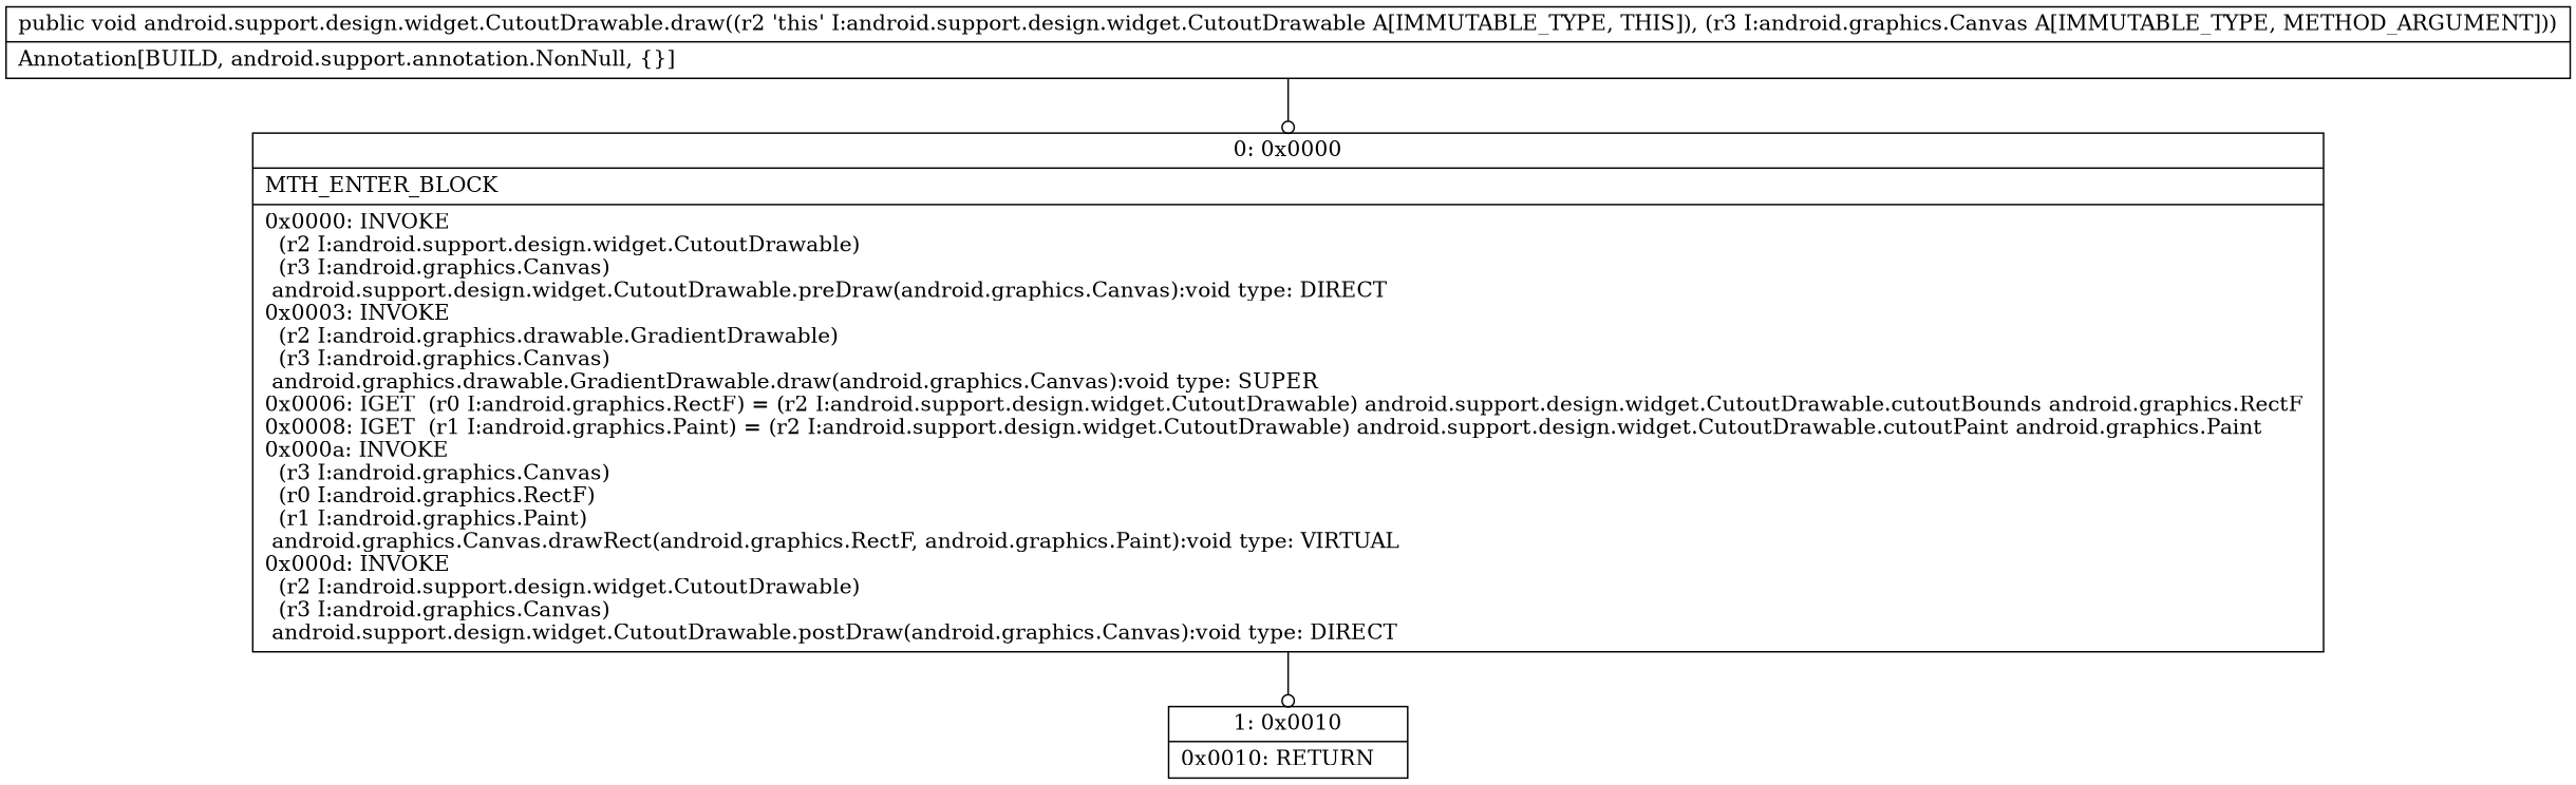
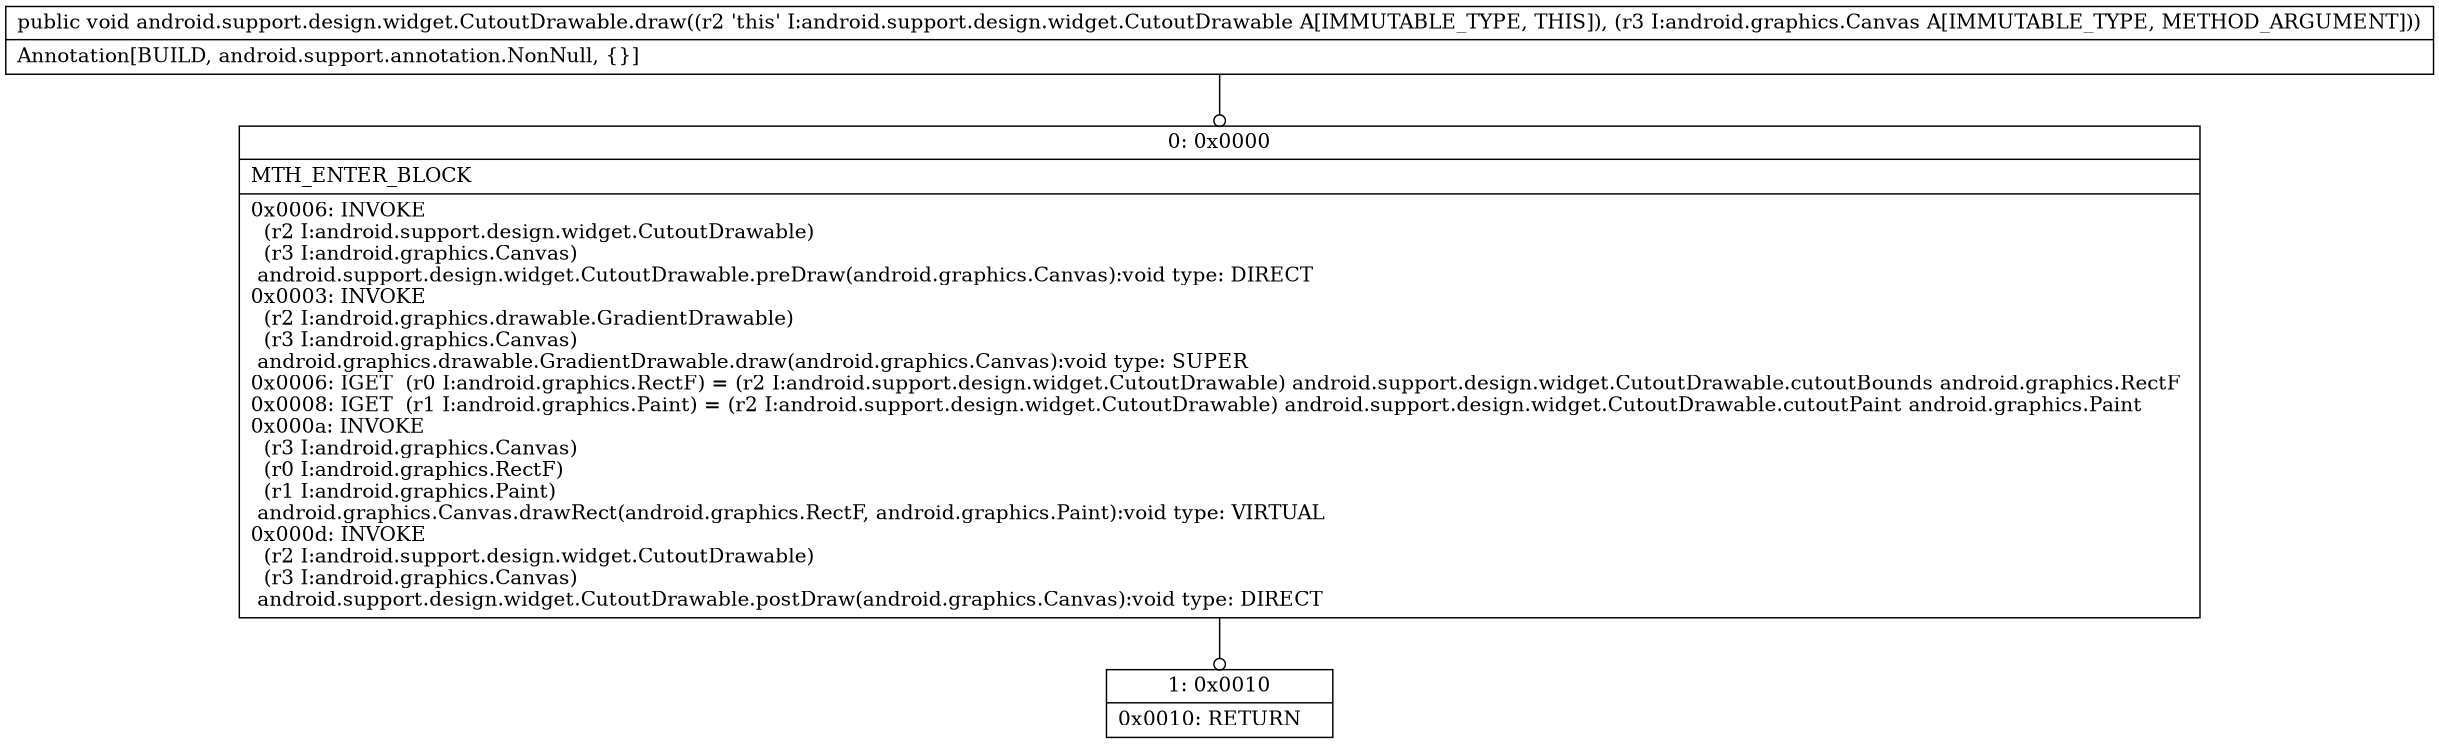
  digraph {
    node [shape=record]
    edge [arrowhead=odot]
-   n1 [label="{0\:\ 0x0000|MTH_ENTER_BLOCK\l|0x0000: INVOKE  \l  (r2 I:android.support.design.widget.CutoutDrawable)\l  (r3 I:android.graphics.Canvas)\l android.support.design.widget.CutoutDrawable.preDraw(android.graphics.Canvas):void type: DIRECT \l0x0003: INVOKE  \l  (r2 I:android.graphics.drawable.GradientDrawable)\l  (r3 I:android.graphics.Canvas)\l android.graphics.drawable.GradientDrawable.draw(android.graphics.Canvas):void type: SUPER \l0x0006: IGET  (r0 I:android.graphics.RectF) = (r2 I:android.support.design.widget.CutoutDrawable) android.support.design.widget.CutoutDrawable.cutoutBounds android.graphics.RectF \l0x0008: IGET  (r1 I:android.graphics.Paint) = (r2 I:android.support.design.widget.CutoutDrawable) android.support.design.widget.CutoutDrawable.cutoutPaint android.graphics.Paint \l0x000a: INVOKE  \l  (r3 I:android.graphics.Canvas)\l  (r0 I:android.graphics.RectF)\l  (r1 I:android.graphics.Paint)\l android.graphics.Canvas.drawRect(android.graphics.RectF, android.graphics.Paint):void type: VIRTUAL \l0x000d: INVOKE  \l  (r2 I:android.support.design.widget.CutoutDrawable)\l  (r3 I:android.graphics.Canvas)\l android.support.design.widget.CutoutDrawable.postDraw(android.graphics.Canvas):void type: DIRECT \l}"]
+   n1 [label="{0\:\ 0x0000|MTH_ENTER_BLOCK\l|0x0006: INVOKE  \l  (r2 I:android.support.design.widget.CutoutDrawable)\l  (r3 I:android.graphics.Canvas)\l android.support.design.widget.CutoutDrawable.preDraw(android.graphics.Canvas):void type: DIRECT \l0x0003: INVOKE  \l  (r2 I:android.graphics.drawable.GradientDrawable)\l  (r3 I:android.graphics.Canvas)\l android.graphics.drawable.GradientDrawable.draw(android.graphics.Canvas):void type: SUPER \l0x0006: IGET  (r0 I:android.graphics.RectF) = (r2 I:android.support.design.widget.CutoutDrawable) android.support.design.widget.CutoutDrawable.cutoutBounds android.graphics.RectF \l0x0008: IGET  (r1 I:android.graphics.Paint) = (r2 I:android.support.design.widget.CutoutDrawable) android.support.design.widget.CutoutDrawable.cutoutPaint android.graphics.Paint \l0x000a: INVOKE  \l  (r3 I:android.graphics.Canvas)\l  (r0 I:android.graphics.RectF)\l  (r1 I:android.graphics.Paint)\l android.graphics.Canvas.drawRect(android.graphics.RectF, android.graphics.Paint):void type: VIRTUAL \l0x000d: INVOKE  \l  (r2 I:android.support.design.widget.CutoutDrawable)\l  (r3 I:android.graphics.Canvas)\l android.support.design.widget.CutoutDrawable.postDraw(android.graphics.Canvas):void type: DIRECT \l}"]
    n2 [label="{1\:\ 0x0010|0x0010: RETURN   \l}"]
    n3 [label="{public void android.support.design.widget.CutoutDrawable.draw((r2 'this' I:android.support.design.widget.CutoutDrawable A[IMMUTABLE_TYPE, THIS]), (r3 I:android.graphics.Canvas A[IMMUTABLE_TYPE, METHOD_ARGUMENT]))  | Annotation[BUILD, android.support.annotation.NonNull, \{\}]\l}"]
    n1 -> n2
    n3 -> n1
  }
